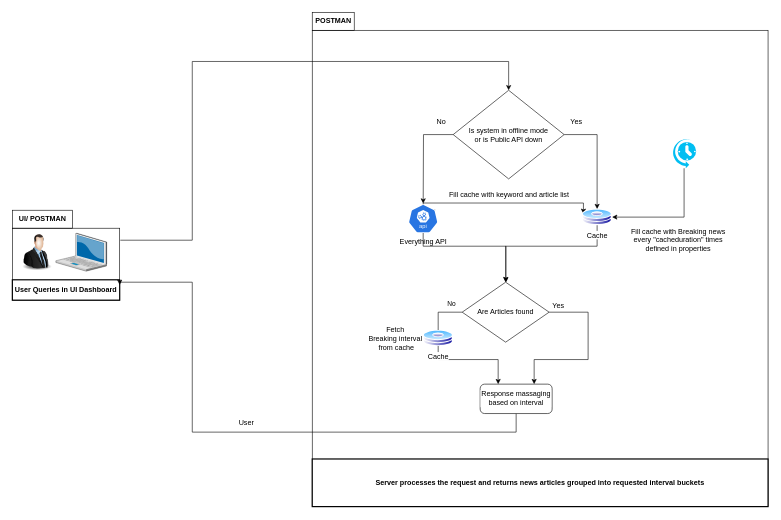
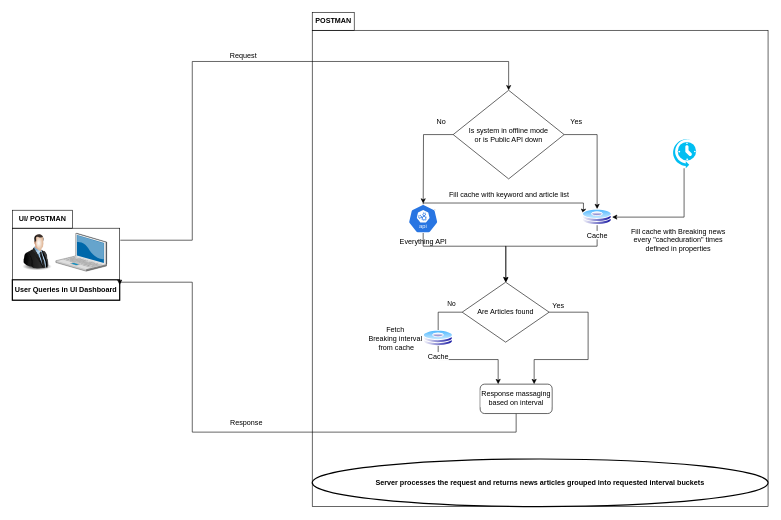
  <mxCell id="0" />
  <mxCell id="1" parent="0" />
  <mxCell id="2" value="" style="group;strokeColor=default;" parent="1" vertex="1" connectable="0"><mxGeometry x="20" y="380" width="179" height="120" as="geometry" /></mxCell>
  <mxCell id="3" value="User Queries in UI Dashboard" style="whiteSpace=wrap;strokeWidth=2;fontStyle=1" parent="2" vertex="1"><mxGeometry y="86" width="179" height="34" as="geometry" /></mxCell>
  <mxCell id="4" value="" style="image;html=1;image=img/lib/clip_art/people/Suit_Man_128x128.png" parent="2" vertex="1"><mxGeometry x="10.0" width="62.533" height="80" as="geometry" /></mxCell>
  <mxCell id="5" value="" style="verticalLabelPosition=bottom;sketch=0;aspect=fixed;html=1;verticalAlign=top;strokeColor=none;align=center;outlineConnect=0;shape=mxgraph.citrix.laptop_2;" parent="2" vertex="1"><mxGeometry x="72.53" y="8.38" width="84.82" height="63.25" as="geometry" /></mxCell>
  <mxCell id="6" style="edgeStyle=orthogonalEdgeStyle;rounded=0;orthogonalLoop=1;jettySize=auto;html=1;entryX=1;entryY=0.25;entryDx=0;entryDy=0;exitX=0.5;exitY=1;exitDx=0;exitDy=0;" parent="1" source="20" target="3" edge="1"><mxGeometry relative="1" as="geometry"><Array as="points"><mxPoint x="860" y="720" /><mxPoint x="320" y="720" /><mxPoint x="320" y="470" /><mxPoint x="199" y="470" /></Array></mxGeometry></mxCell>
- <mxCell id="8" value="&lt;div&gt;User&lt;/div&gt;" style="text;html=1;align=center;verticalAlign=middle;resizable=0;points=[];autosize=1;strokeColor=none;fillColor=none;" parent="1" vertex="1"><mxGeometry x="370" y="689" width="80" height="30" as="geometry" /></mxCell>
+ <mxCell id="7" value="&lt;div&gt;Request&lt;/div&gt;" style="text;html=1;align=center;verticalAlign=middle;resizable=0;points=[];autosize=1;strokeColor=none;fillColor=none;" parent="1" vertex="1"><mxGeometry x="370" y="78" width="70" height="30" as="geometry" /></mxCell>
+ <mxCell id="8" value="&lt;div&gt;Response&lt;/div&gt;" style="text;html=1;align=center;verticalAlign=middle;resizable=0;points=[];autosize=1;strokeColor=none;fillColor=none;" parent="1" vertex="1"><mxGeometry x="370" y="689" width="80" height="30" as="geometry" /></mxCell>
  <mxCell id="9" value="UI/ POSTMAN" style="text;html=1;align=center;verticalAlign=middle;resizable=0;points=[];autosize=1;strokeColor=default;fillColor=none;fontStyle=1" parent="1" vertex="1"><mxGeometry x="20" y="350" width="100" height="30" as="geometry" /></mxCell>
  <mxCell id="10" style="edgeStyle=orthogonalEdgeStyle;rounded=0;orthogonalLoop=1;jettySize=auto;html=1;entryX=0.5;entryY=0;entryDx=0;entryDy=0;" parent="1" source="12" edge="1"><mxGeometry relative="1" as="geometry"><mxPoint x="705" y="338.844" as="targetPoint" /></mxGeometry></mxCell>
  <mxCell id="11" style="edgeStyle=orthogonalEdgeStyle;rounded=0;orthogonalLoop=1;jettySize=auto;html=1;startArrow=classic;startFill=1;endArrow=none;endFill=0;" parent="1" source="12" edge="1"><mxGeometry relative="1" as="geometry"><mxPoint x="200" y="400" as="targetPoint" /><Array as="points"><mxPoint x="848" y="102" /><mxPoint x="320" y="102" /><mxPoint x="320" y="400" /></Array></mxGeometry></mxCell>
  <mxCell id="12" value="Is system in offline mode&lt;br&gt;or is Public API down" style="rhombus;whiteSpace=wrap;html=1;" parent="1" vertex="1"><mxGeometry x="755" y="150.002" width="185" height="147.789" as="geometry" /></mxCell>
  <mxCell id="13" value="No" style="text;html=1;align=center;verticalAlign=middle;resizable=0;points=[];autosize=1;strokeColor=none;fillColor=none;" parent="1" vertex="1"><mxGeometry x="715" y="188.318" width="40" height="30" as="geometry" /></mxCell>
  <mxCell id="14" style="edgeStyle=orthogonalEdgeStyle;rounded=0;orthogonalLoop=1;jettySize=auto;html=1;entryX=0.5;entryY=0;entryDx=0;entryDy=0;" parent="1" source="12" target="29" edge="1"><mxGeometry relative="1" as="geometry"><mxPoint x="995" y="328.346" as="targetPoint" /></mxGeometry></mxCell>
  <mxCell id="15" value="Yes" style="text;html=1;align=center;verticalAlign=middle;resizable=0;points=[];autosize=1;strokeColor=none;fillColor=none;" parent="1" vertex="1"><mxGeometry x="940" y="188.317" width="40" height="30" as="geometry" /></mxCell>
  <mxCell id="16" style="edgeStyle=orthogonalEdgeStyle;rounded=0;orthogonalLoop=1;jettySize=auto;html=1;entryX=1;entryY=0.5;entryDx=0;entryDy=0;" edge="1" parent="1" source="17" target="29"><mxGeometry relative="1" as="geometry"><mxPoint x="680" y="352.344" as="targetPoint" /><Array as="points"><mxPoint x="1140" y="362" /></Array></mxGeometry></mxCell>
  <mxCell id="17" value="" style="verticalLabelPosition=bottom;html=1;verticalAlign=top;align=center;strokeColor=none;fillColor=#00BEF2;shape=mxgraph.azure.scheduler;pointerEvents=1;" vertex="1" parent="1"><mxGeometry x="1120" y="230" width="40" height="50" as="geometry" /></mxCell>
  <mxCell id="18" value="Fill cache with keyword and article list" style="text;html=1;align=center;verticalAlign=middle;resizable=0;points=[];autosize=1;strokeColor=none;fillColor=none;" vertex="1" parent="1"><mxGeometry x="737.5" y="310" width="220" height="30" as="geometry" /></mxCell>
  <mxCell id="19" value="Fill cache with Breaking news&lt;br&gt;&lt;div&gt;every &quot;cacheduration&quot; times &lt;br&gt;&lt;/div&gt;&lt;div&gt;defined in properties&lt;/div&gt;" style="text;html=1;align=center;verticalAlign=middle;resizable=0;points=[];autosize=1;strokeColor=none;fillColor=none;" vertex="1" parent="1"><mxGeometry x="1040" y="370" width="180" height="60" as="geometry" /></mxCell>
  <mxCell id="20" value="Response massaging based on interval" style="rounded=1;whiteSpace=wrap;html=1;verticalAlign=top;labelBackgroundColor=default;shadow=0;dashed=0;spacingTop=3;" parent="1" vertex="1"><mxGeometry x="800" y="640" width="120" height="49" as="geometry" /></mxCell>
  <mxCell id="21" style="edgeStyle=orthogonalEdgeStyle;rounded=0;orthogonalLoop=1;jettySize=auto;html=1;entryX=0.75;entryY=0;entryDx=0;entryDy=0;" edge="1" parent="1" source="24" target="20"><mxGeometry relative="1" as="geometry"><Array as="points"><mxPoint x="980" y="520" /><mxPoint x="980" y="599" /><mxPoint x="890" y="599" /></Array></mxGeometry></mxCell>
  <mxCell id="22" style="edgeStyle=orthogonalEdgeStyle;rounded=0;orthogonalLoop=1;jettySize=auto;html=1;entryX=0.25;entryY=0;entryDx=0;entryDy=0;" edge="1" parent="1" source="24" target="20"><mxGeometry relative="1" as="geometry"><Array as="points"><mxPoint x="730" y="520" /><mxPoint x="730" y="599" /><mxPoint x="830" y="599" /></Array></mxGeometry></mxCell>
  <mxCell id="23" value="&lt;div&gt;No&lt;/div&gt;" style="edgeLabel;html=1;align=center;verticalAlign=middle;resizable=0;points=[];" vertex="1" connectable="0" parent="22"><mxGeometry x="-0.866" y="-7" relative="1" as="geometry"><mxPoint x="-2" y="-7" as="offset" /></mxGeometry></mxCell>
  <mxCell id="24" value="Are Articles found" style="rhombus;whiteSpace=wrap;html=1;" vertex="1" parent="1"><mxGeometry x="770" y="470" width="145" height="100" as="geometry" /></mxCell>
  <mxCell id="25" style="edgeStyle=orthogonalEdgeStyle;rounded=0;orthogonalLoop=1;jettySize=auto;html=1;entryX=0.5;entryY=0;entryDx=0;entryDy=0;exitX=0.5;exitY=1;exitDx=0;exitDy=0;" parent="1" source="29" target="24" edge="1"><mxGeometry relative="1" as="geometry"><mxPoint x="970" y="352.25" as="sourcePoint" /><mxPoint x="810" y="430" as="targetPoint" /><Array as="points"><mxPoint x="995" y="410" /><mxPoint x="843" y="410" /></Array></mxGeometry></mxCell>
  <mxCell id="26" style="edgeStyle=orthogonalEdgeStyle;rounded=0;orthogonalLoop=1;jettySize=auto;html=1;entryX=0;entryY=0.25;entryDx=0;entryDy=0;exitX=0.9;exitY=0.2;exitDx=0;exitDy=0;exitPerimeter=0;" edge="1" parent="1" source="28" target="29"><mxGeometry relative="1" as="geometry"><Array as="points"><mxPoint x="705" y="350" /><mxPoint x="705" y="338" /></Array></mxGeometry></mxCell>
  <mxCell id="27" style="edgeStyle=orthogonalEdgeStyle;rounded=0;orthogonalLoop=1;jettySize=auto;html=1;" edge="1" parent="1" source="28" target="24"><mxGeometry relative="1" as="geometry"><Array as="points"><mxPoint x="705" y="410" /><mxPoint x="843" y="410" /></Array></mxGeometry></mxCell>
  <mxCell id="28" value="&lt;div&gt;Everything API&lt;/div&gt;" style="aspect=fixed;sketch=0;html=1;dashed=0;whitespace=wrap;verticalLabelPosition=bottom;verticalAlign=top;fillColor=#2875E2;strokeColor=#ffffff;points=[[0.005,0.63,0],[0.1,0.2,0],[0.9,0.2,0],[0.5,0,0],[0.995,0.63,0],[0.72,0.99,0],[0.5,1,0],[0.28,0.99,0]];shape=mxgraph.kubernetes.icon2;kubernetesLabel=1;prIcon=api" vertex="1" parent="1"><mxGeometry x="680" y="339.996" width="50" height="48" as="geometry" /></mxCell>
  <mxCell id="29" value="Cache" style="image;aspect=fixed;perimeter=ellipsePerimeter;html=1;align=center;shadow=0;dashed=0;spacingTop=3;image=img/lib/active_directory/hard_disk.svg;" vertex="1" parent="1"><mxGeometry x="970" y="348.004" width="50" height="27" as="geometry" /></mxCell>
  <mxCell id="30" value="&lt;div&gt;Yes&lt;/div&gt;" style="text;html=1;align=center;verticalAlign=middle;resizable=0;points=[];autosize=1;strokeColor=none;fillColor=none;" vertex="1" parent="1"><mxGeometry x="910" y="495" width="40" height="30" as="geometry" /></mxCell>
  <mxCell id="31" value="Cache" style="image;aspect=fixed;perimeter=ellipsePerimeter;html=1;align=center;shadow=0;dashed=0;spacingTop=3;image=img/lib/active_directory/hard_disk.svg;" vertex="1" parent="1"><mxGeometry x="705" y="550.004" width="50" height="27" as="geometry" /></mxCell>
  <mxCell id="32" value="&lt;div&gt;Fetch&amp;nbsp;&lt;/div&gt;&lt;div&gt;Breaking interval&amp;nbsp;&lt;/div&gt;&lt;div&gt;from cache&lt;/div&gt;" style="text;html=1;align=center;verticalAlign=middle;resizable=0;points=[];autosize=1;strokeColor=none;fillColor=none;" vertex="1" parent="1"><mxGeometry x="605" y="533.5" width="110" height="60" as="geometry" /></mxCell>
  <mxCell id="33" value="" style="group" vertex="1" connectable="0" parent="1"><mxGeometry x="520" y="20" width="760" height="824.18" as="geometry" /></mxCell>
  <mxCell id="34" value="" style="group;strokeColor=default;container=0;" parent="33" vertex="1" connectable="0"><mxGeometry y="30" width="760" height="794.18" as="geometry" /></mxCell>
  <mxCell id="35" value="&lt;div&gt;POSTMAN&lt;/div&gt;" style="text;html=1;align=center;verticalAlign=middle;resizable=0;points=[];autosize=1;strokeColor=default;fillColor=none;fontStyle=1" parent="33" vertex="1"><mxGeometry width="70" height="30" as="geometry" /></mxCell>
- <mxCell id="36" value="Server processes the request and returns news articles grouped into requested interval buckets" style="whiteSpace=wrap;strokeWidth=2;fontStyle=1" parent="33" vertex="1"><mxGeometry y="744.76" width="760" height="79.42" as="geometry" /></mxCell>
+ <mxCell id="36" value="Server processes the request and returns news articles grouped into requested interval buckets" style="ellipse;whiteSpace=wrap;strokeWidth=2;fontStyle=1;" parent="33" vertex="1"><mxGeometry y="744.76" width="760" height="79.42" as="geometry" /></mxCell>
